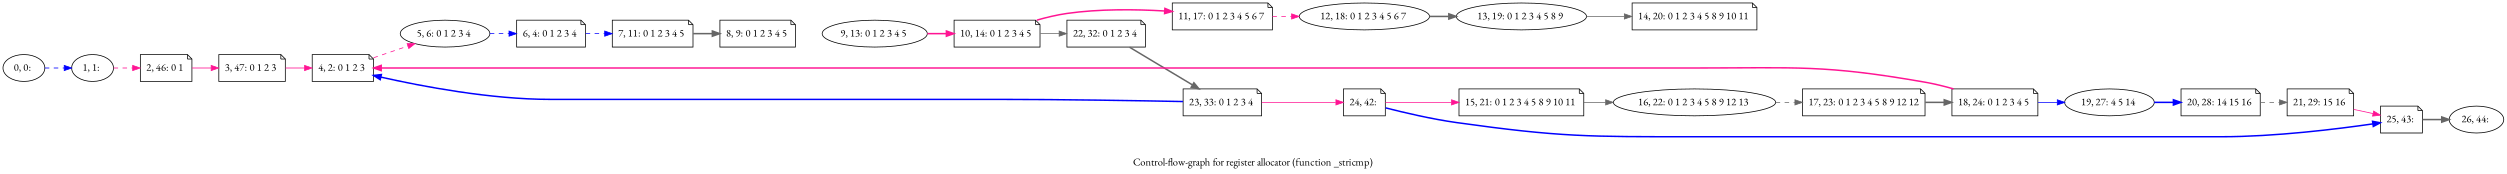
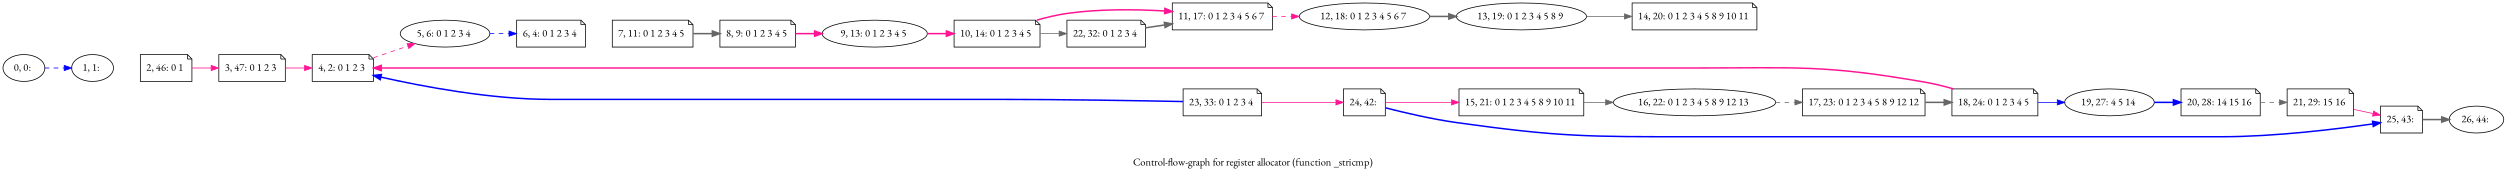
  digraph {
    fontname="EB Garamond"
    label="Control-flow-graph for register allocator (function _stricmp)"
    rankdir=LR
    node [fontname="EB Garamond" shape=note]
    edge [color=deeppink fontname="EB Garamond" style=bold]
    n1 [label="0, 0: " shape=ellipse]
    n2 [label="1, 1: " shape=ellipse]
    n3 [label="2, 46: 0 1 "]
    n4 [label="3, 47: 0 1 2 3 "]
    n5 [label="4, 2: 0 1 2 3 "]
    n6 [label="5, 6: 0 1 2 3 4 " shape=ellipse]
    n7 [label="6, 4: 0 1 2 3 4 "]
    n8 [label="7, 11: 0 1 2 3 4 5 "]
    n9 [label="8, 9: 0 1 2 3 4 5 "]
    n10 [label="9, 13: 0 1 2 3 4 5 " shape=ellipse]
    n11 [label="10, 14: 0 1 2 3 4 5 "]
    n12 [label="11, 17: 0 1 2 3 4 5 6 7 "]
    n13 [label="22, 32: 0 1 2 3 4 "]
    n14 [label="12, 18: 0 1 2 3 4 5 6 7 " shape=ellipse]
    n15 [label="23, 33: 0 1 2 3 4 "]
    n16 [label="13, 19: 0 1 2 3 4 5 8 9 " shape=ellipse]
    n17 [label="14, 20: 0 1 2 3 4 5 8 9 10 11 "]
    n18 [label="15, 21: 0 1 2 3 4 5 8 9 10 11 "]
    n19 [label="16, 22: 0 1 2 3 4 5 8 9 12 13 " shape=ellipse]
    n20 [label="17, 23: 0 1 2 3 4 5 8 9 12 12"]
    n21 [label="18, 24: 0 1 2 3 4 5 "]
    n22 [label="19, 27: 4 5 14 " shape=ellipse]
    n23 [label="20, 28: 14 15 16 "]
    n24 [label="21, 29: 15 16 "]
    n25 [label="25, 43: "]
    n26 [label="26, 44: " shape=ellipse]
    n27 [label="24, 42: "]
    n1 -> n2 [color=blue style=dashed]
-   n2 -> n3 [style=dashed]
    n3 -> n4 [style=solid]
    n4 -> n5 [style=solid]
    n5 -> n6 [style=dashed]
    n6 -> n7 [color=blue style=dashed]
-   n7 -> n8 [color=blue style=dashed]
    n8 -> n9 [color=gray40]
+   n9 -> n10
    n10 -> n11
    n11 -> n12
    n11 -> n13 [color=gray40 style=solid]
    n12 -> n14 [style=dashed]
-   n13 -> n15 [color=gray40]
+   n13 -> n12 [color=gray40]
    n14 -> n16 [color=gray40]
    n15 -> n5 [color=blue]
    n15 -> n27 [style=solid]
    n16 -> n17 [color=gray40 style=solid]
    n18 -> n19 [color=gray40 style=solid]
    n19 -> n20 [color=gray40 style=dashed]
    n20 -> n21 [color=gray40]
    n21 -> n5
    n21 -> n22 [color=blue style=solid]
    n22 -> n23 [color=blue]
    n23 -> n24 [color=gray40 style=dashed]
    n24 -> n25 [style=solid]
    n25 -> n26 [color=gray40]
    n27 -> n18 [style=solid]
    n27 -> n25 [color=blue]
  }
